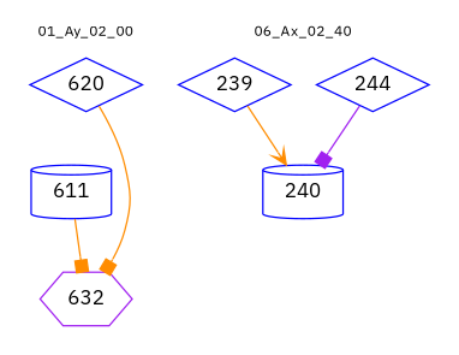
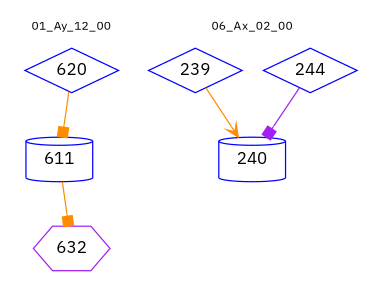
  digraph {
    fontname="IBM Plex Sans"
    node [color=blue fontname="IBM Plex Sans" shape=diamond]
    edge [arrowhead=box color=darkorange fontname="IBM Plex Sans"]
    n1 [label=620]
    n2 [label=611 shape=cylinder]
    n3 [color=purple label=632 shape=hexagon]
    n4 [label=244]
    n5 [label=239]
    n6 [label=240 shape=cylinder]
    subgraph cluster_1 {
      color=white
      fontsize=10
-     label="01_Ay_02_00"
+     label="01_Ay_12_00"
      n1
      n2
      n3
    }
    subgraph cluster_2 {
      color=white
      fontsize=10
-     label="06_Ax_02_40"
+     label="06_Ax_02_00"
      n4
      n5
      n6
    }
-   n1 -> n3
+   n1 -> n2
    n2 -> n3
    n4 -> n6 [color=purple]
    n5 -> n6 [arrowhead=vee]
  }
